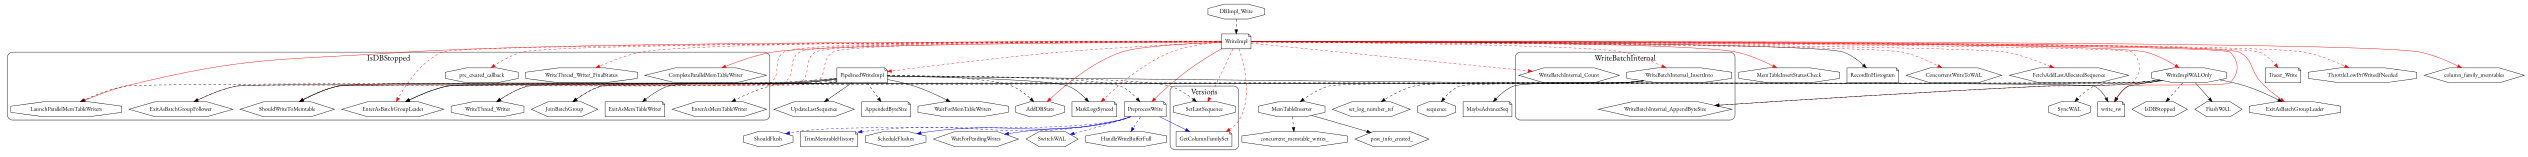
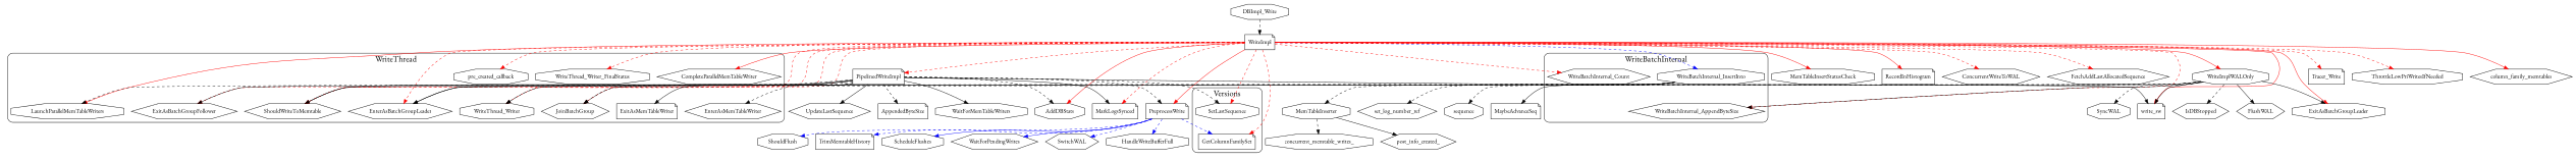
  digraph {
    fontname="EB Garamond"
    newrank=true
    rankdir=TB
    node [fontname="EB Garamond" shape=octagon]
    edge [fontname="EB Garamond" style=dashed]
    WriteThread_Writer
    ShouldWriteToMemtable [shape=hexagon]
    JoinBatchGroup [shape=hexagon]
    CompleteParallelMemTableWriter [shape=hexagon]
    ExitAsBatchGroupFollower [shape=hexagon]
    WriteThread_Writer_FinalStatus
    EnterAsBatchGroupLeader [shape=hexagon]
    n8 [label=pre_created_callback]
    LaunchParallelMemTableWriters
    EnterAsMemTableWriter [shape=hexagon]
    ExitAsMemTableWriter [shape=note]
    WriteBatchInternal_InsertInto
    WriteBatchInternal_AppendByteSize [shape=hexagon]
    WriteBatchInternal_Count [shape=hexagon]
    SetLastSequence
    GetColumnFamilySet [shape=note]
    sequence
    MaybeAdvanceSeq [shape=note]
    set_log_number_ref [shape=hexagon]
    MemTableInserter
    WriteImpl [shape=note]
    DBImpl_Write
    Tracer_Write [shape=note]
    WriteImplWALOnly
    ThrottleLowPriWritesIfNeeded
    PipelinedWriteImpl [shape=note]
    write_sw [shape=note]
    column_family_memtables [shape=hexagon]
    MemTableInsertStatusCheck
    PreprocessWrite [shape=note]
    AddDBStats
    RecordInHistogram [shape=note]
    ConcurrentWriteToWAL [shape=hexagon]
    FetchAddLastAllocatedSequence [shape=hexagon]
    ExitAsBatchGroupLeader
    MarkLogsSynced [shape=note]
    IsDBStopped [shape=hexagon]
    FlushWAL [shape=hexagon]
    SyncWAL
    WaitForMemTableWriters
    UpdateLastSequence [shape=hexagon]
    AppendedByteSize [shape=note]
    WaitForPendingWrites [shape=hexagon]
    SwitchWAL [shape=hexagon]
    HandleWriteBufferFull
    ShouldFlush
    TrimMemtableHistory [shape=note]
    ScheduleFlushes
    concurrent_memtable_writes_
    post_info_created_ [shape=hexagon]
    subgraph cluster_1 {
      fontsize=20
-     label=IsDBStopped
+     label=WriteThread
      style=rounded
      WriteThread_Writer
      ShouldWriteToMemtable
      JoinBatchGroup
      CompleteParallelMemTableWriter
      ExitAsBatchGroupFollower
      WriteThread_Writer_FinalStatus
      EnterAsBatchGroupLeader
      n8
      LaunchParallelMemTableWriters
      EnterAsMemTableWriter
      ExitAsMemTableWriter
    }
    subgraph cluster_2 {
      fontsize=20
      label=WriteBatchInternal
      style=rounded
      WriteBatchInternal_InsertInto
      WriteBatchInternal_AppendByteSize
      WriteBatchInternal_Count
    }
    subgraph cluster_3 {
      fontsize=20
      label=Versions
      style=rounded
      SetLastSequence
      GetColumnFamilySet
    }
    WriteBatchInternal_InsertInto -> ShouldWriteToMemtable [style=solid]
    WriteBatchInternal_InsertInto -> sequence
    WriteBatchInternal_InsertInto -> MaybeAdvanceSeq [style=solid]
    WriteBatchInternal_InsertInto -> set_log_number_ref
    WriteBatchInternal_InsertInto -> MemTableInserter
    MemTableInserter -> concurrent_memtable_writes_
    MemTableInserter -> post_info_created_ [style=solid]
    WriteImpl -> WriteThread_Writer [color=red]
    WriteImpl -> ShouldWriteToMemtable [color=red]
    WriteImpl -> JoinBatchGroup [color=red]
    WriteImpl -> CompleteParallelMemTableWriter [color=red style=solid]
    WriteImpl -> ExitAsBatchGroupFollower [color=red]
    WriteImpl -> WriteThread_Writer_FinalStatus [color=red]
    WriteImpl -> EnterAsBatchGroupLeader [color=red]
    WriteImpl -> n8 [color=red]
    WriteImpl -> LaunchParallelMemTableWriters [color=red style=solid]
-   WriteImpl -> WriteBatchInternal_InsertInto [color=red]
+   WriteImpl -> WriteBatchInternal_InsertInto [color=blue]
    WriteImpl -> WriteBatchInternal_AppendByteSize [color=red]
    WriteImpl -> WriteBatchInternal_Count [color=red]
    WriteImpl -> SetLastSequence [color=red]
    WriteImpl -> GetColumnFamilySet [color=red]
    WriteImpl -> Tracer_Write [color=red]
    WriteImpl -> WriteImplWALOnly [color=red style=solid]
    WriteImpl -> ThrottleLowPriWritesIfNeeded [color=red]
    WriteImpl -> PipelinedWriteImpl [color=red]
    WriteImpl -> write_sw [color=red style=solid]
    WriteImpl -> column_family_memtables [color=red style=solid]
    WriteImpl -> MemTableInsertStatusCheck [color=red style=solid]
    WriteImpl -> PreprocessWrite [color=red style=solid]
    WriteImpl -> AddDBStats [color=red style=solid]
-   WriteImpl -> RecordInHistogram [color=black style=solid]
+   WriteImpl -> RecordInHistogram [color=red style=solid]
    WriteImpl -> ConcurrentWriteToWAL [color=red]
    WriteImpl -> FetchAddLastAllocatedSequence [color=red]
    WriteImpl -> ExitAsBatchGroupLeader [color=red style=solid]
    WriteImpl -> MarkLogsSynced [color=red]
    DBImpl_Write -> WriteImpl
    WriteImplWALOnly -> WriteThread_Writer
    WriteImplWALOnly -> JoinBatchGroup
    WriteImplWALOnly -> EnterAsBatchGroupLeader [style=solid]
    WriteImplWALOnly -> WriteBatchInternal_AppendByteSize [style=solid]
    WriteImplWALOnly -> write_sw [style=solid]
    WriteImplWALOnly -> ExitAsBatchGroupLeader [style=solid]
    WriteImplWALOnly -> IsDBStopped
    WriteImplWALOnly -> FlushWAL [style=solid]
    WriteImplWALOnly -> SyncWAL
    PipelinedWriteImpl -> WriteThread_Writer
    PipelinedWriteImpl -> ShouldWriteToMemtable [style=solid]
    PipelinedWriteImpl -> JoinBatchGroup
    PipelinedWriteImpl -> ExitAsBatchGroupFollower [style=solid]
    PipelinedWriteImpl -> EnterAsBatchGroupLeader [style=solid]
    PipelinedWriteImpl -> LaunchParallelMemTableWriters
    PipelinedWriteImpl -> EnterAsMemTableWriter
    PipelinedWriteImpl -> ExitAsMemTableWriter [style=solid]
    PipelinedWriteImpl -> SetLastSequence
    PipelinedWriteImpl -> write_sw [style=solid]
    PipelinedWriteImpl -> PreprocessWrite
    PipelinedWriteImpl -> AddDBStats
    PipelinedWriteImpl -> MarkLogsSynced [style=solid]
    PipelinedWriteImpl -> WaitForMemTableWriters [style=solid]
    PipelinedWriteImpl -> UpdateLastSequence [style=solid]
    PipelinedWriteImpl -> AppendedByteSize
-   PreprocessWrite -> GetColumnFamilySet [color=blue style=solid]
+   PreprocessWrite -> GetColumnFamilySet [color=blue]
    PreprocessWrite -> WaitForPendingWrites [color=blue style=solid]
    PreprocessWrite -> SwitchWAL [color=blue]
    PreprocessWrite -> HandleWriteBufferFull [color=blue]
    PreprocessWrite -> ShouldFlush [color=blue]
    PreprocessWrite -> TrimMemtableHistory [color=blue]
    PreprocessWrite -> ScheduleFlushes [color=blue style=solid]
  }
